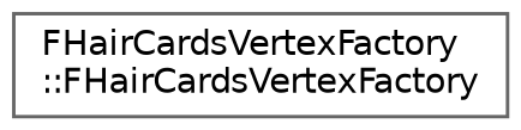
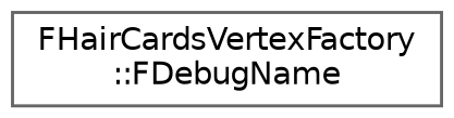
  digraph {
    rankdir=LR
-   n1 [color=grey40 fillcolor=white fontname=Helvetica fontsize=10 height=0.2 label="FHairCardsVertexFactory\l::FHairCardsVertexFactory" shape=box style=filled width=0.4]
+   n1 [color=grey40 fillcolor=white fontname=Helvetica fontsize=10 height=0.2 label="FHairCardsVertexFactory\l::FDebugName" shape=box style=filled width=0.4]
  }
